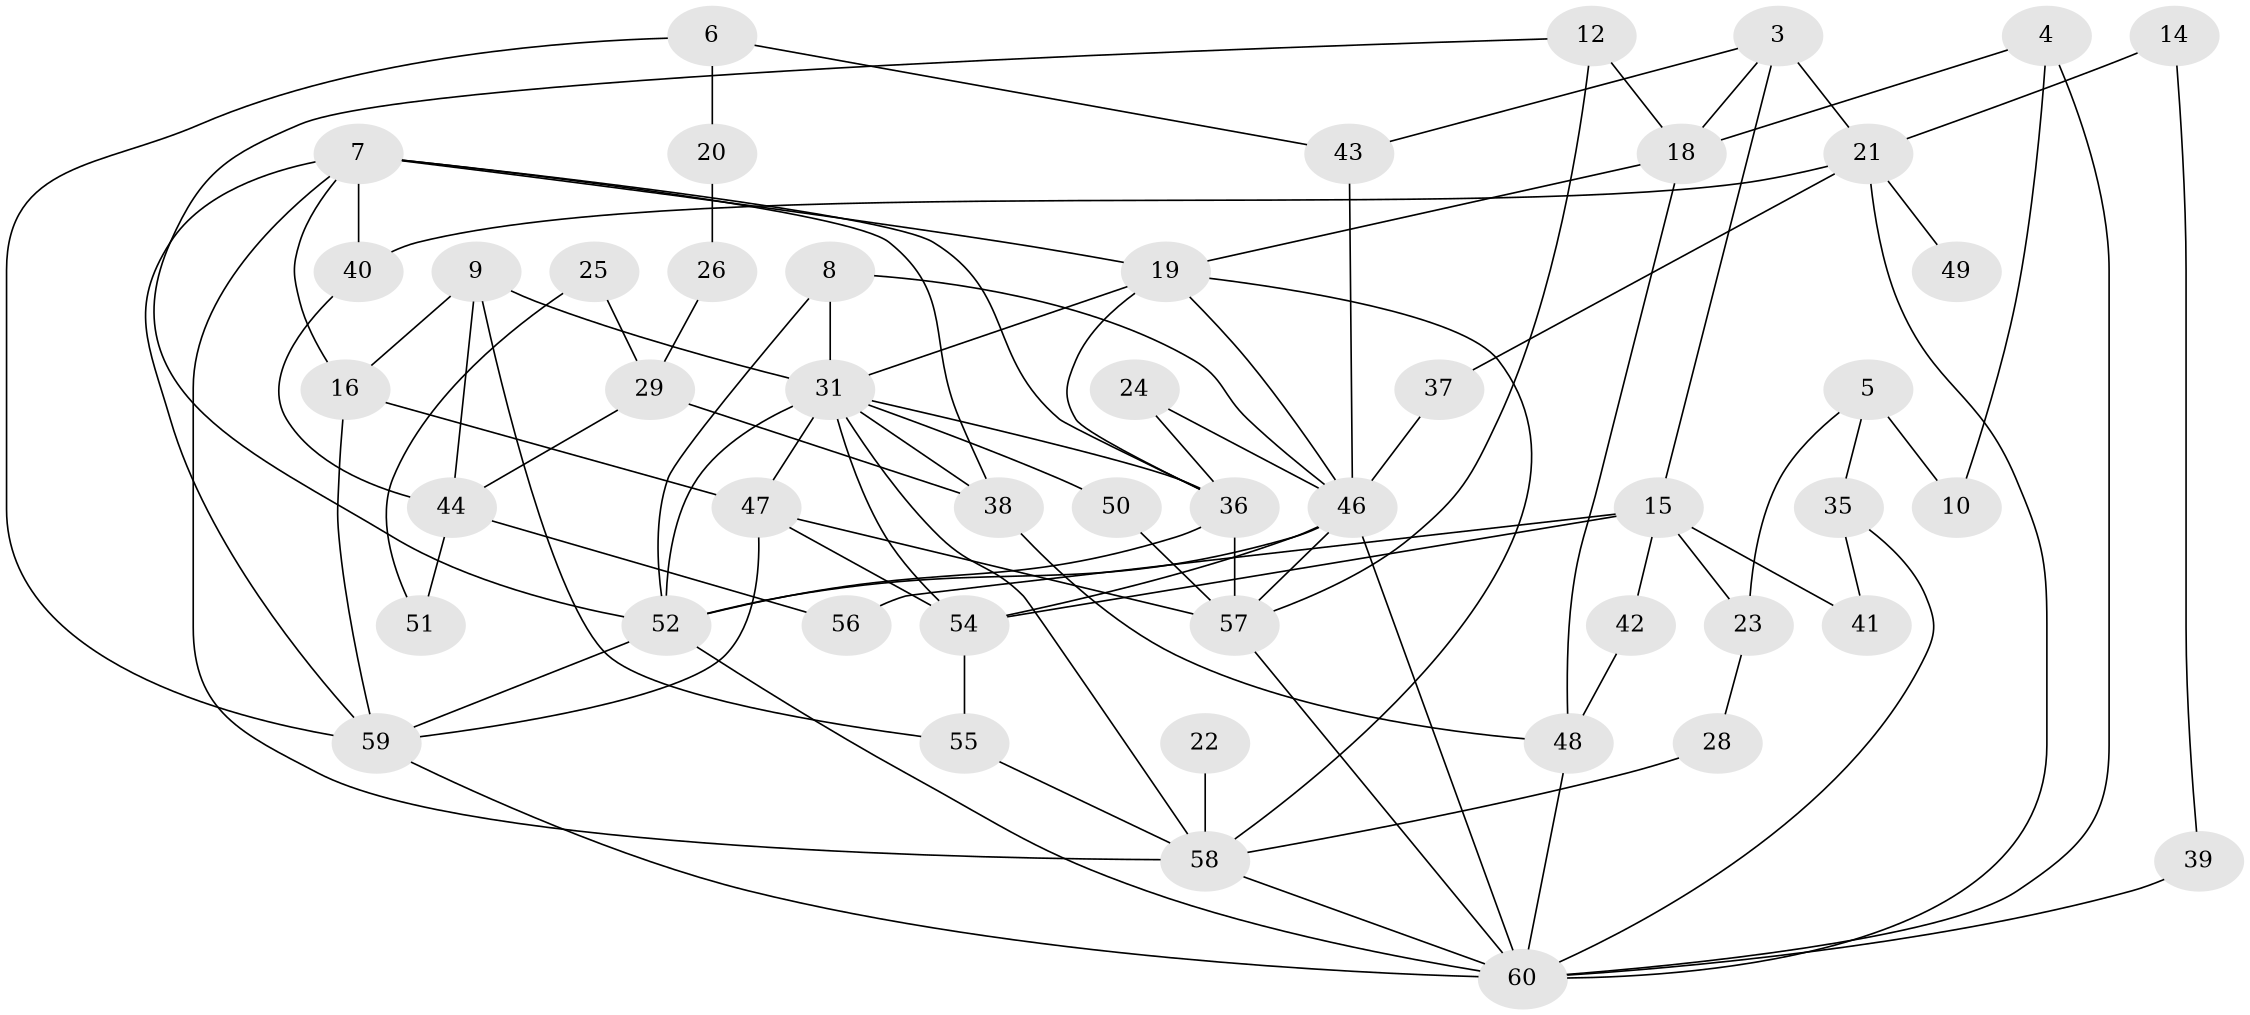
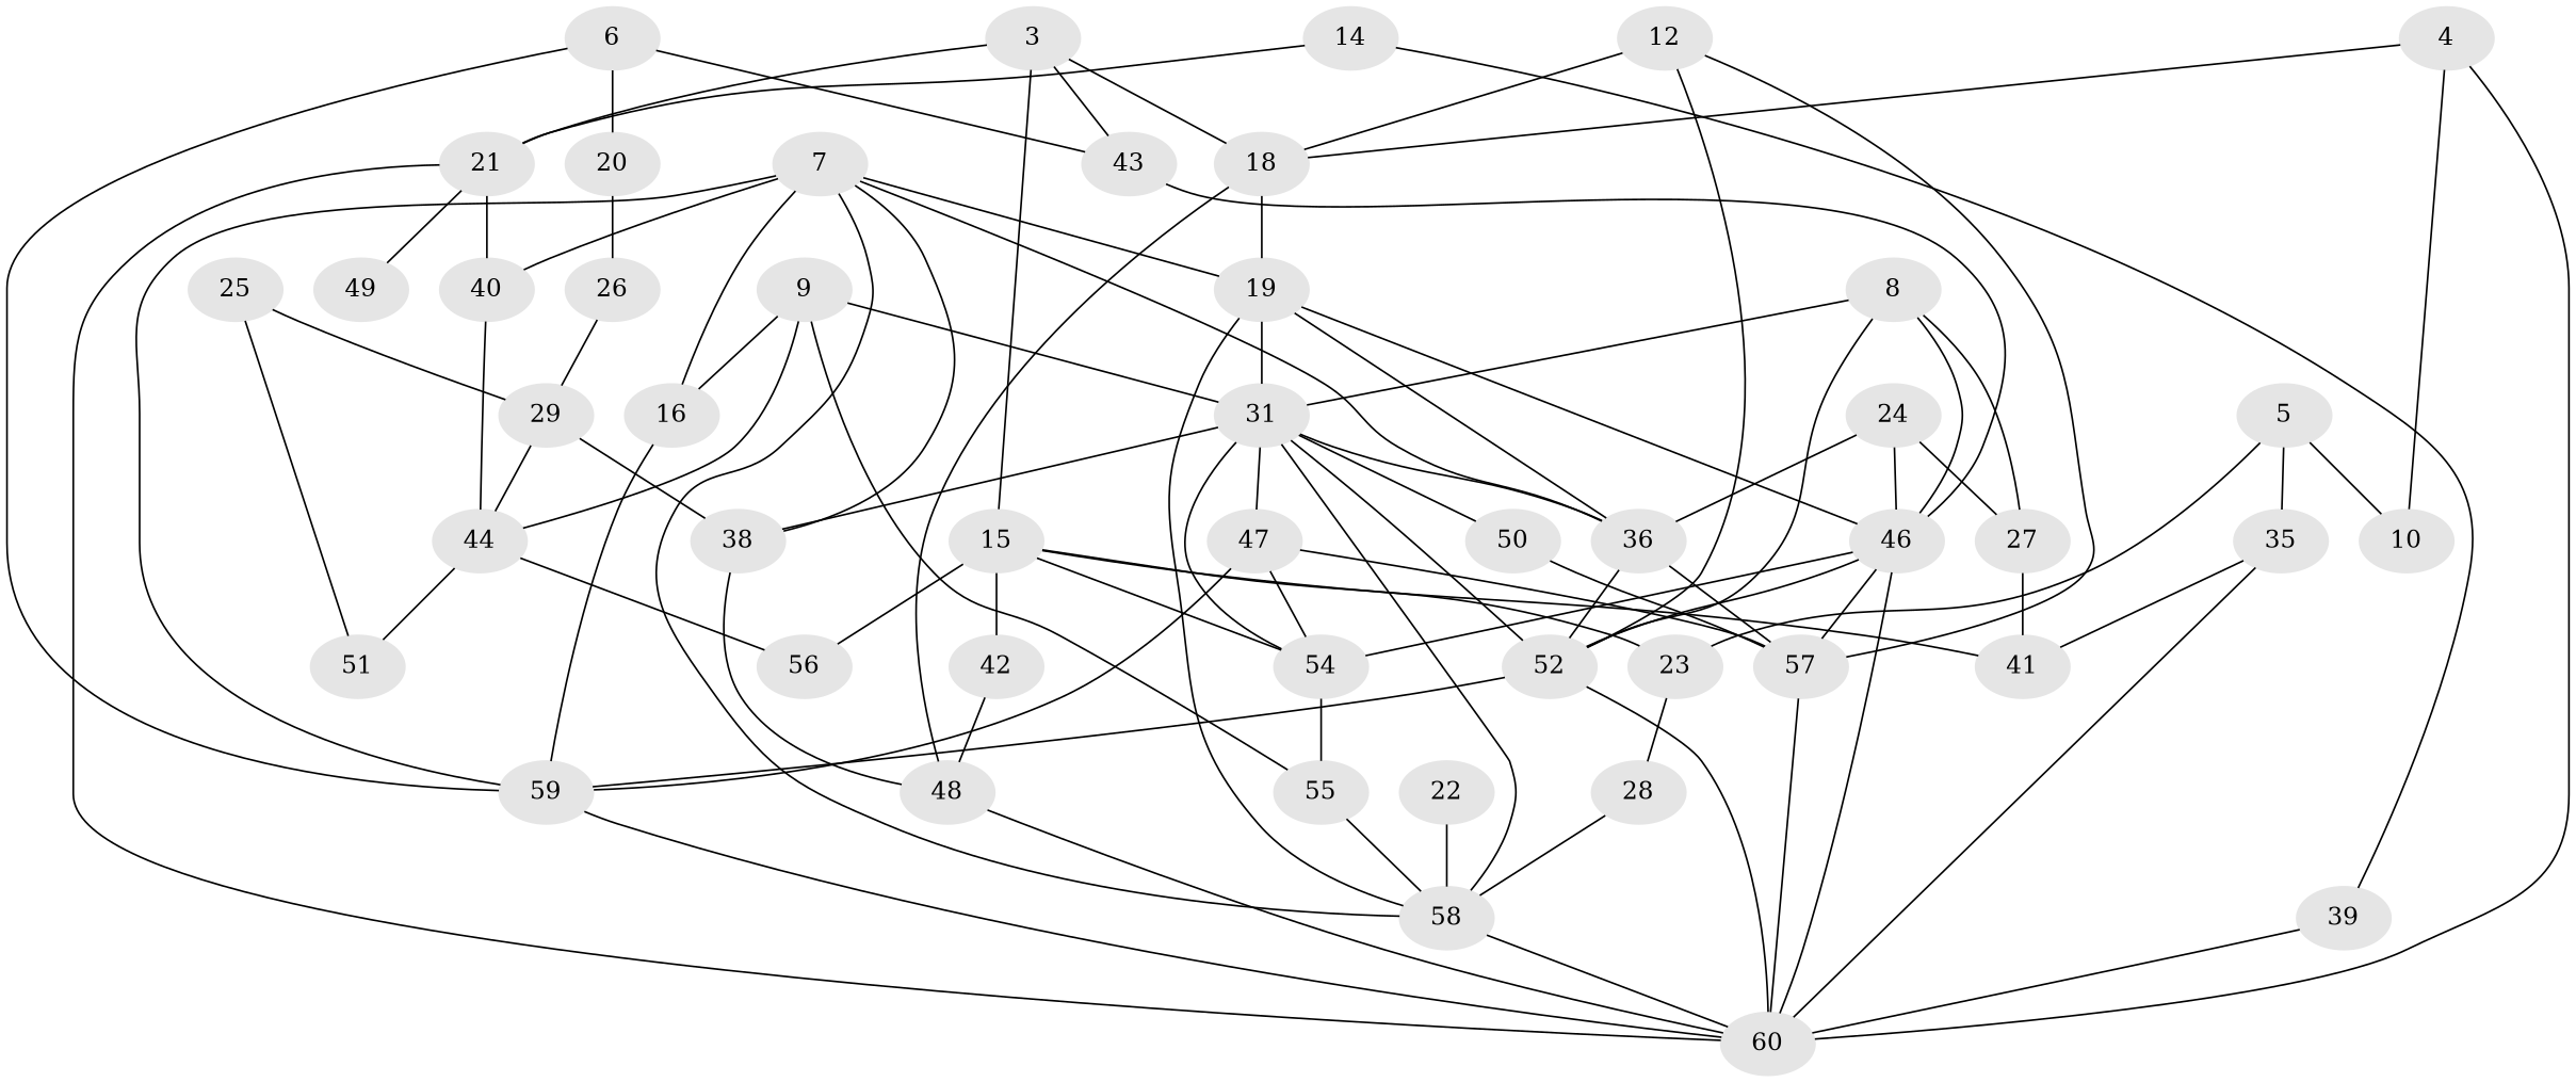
  graph {
    node [color=gray90 style=filled]
    edge [weight=1.0]
    3
    15
    18
    21
    43
    23
    41
    42
    54
    56
    19
    48
    60
    40
-   37
    49
    46
    4
    10
    5
    35
    6
    20
    59
    26
    7
    16
    36
    38
    58
    47
    31
    52
    57
    44
    8
+   27
    50
    9
    55
    51
    28
    12
    14
    39
    29
    22
    24
    25
    3 -- 15
    3 -- 18
    3 -- 21 [weight=2.0]
    3 -- 43
    15 -- 23
    15 -- 41
    15 -- 42
    15 -- 54 [weight=2.0]
    15 -- 56
    18 -- 19
    18 -- 48
    21 -- 60
    21 -- 40
-   21 -- 37
    21 -- 49
    43 -- 46
    23 -- 28
    42 -- 48
    54 -- 55
    19 -- 46
    19 -- 36
    19 -- 58
    19 -- 31
    48 -- 60
    40 -- 44
-   37 -- 46
    46 -- 54 [weight=2.0]
    46 -- 60
    46 -- 52 [weight=2.0]
    46 -- 57
    4 -- 18
    4 -- 60
    4 -- 10
    5 -- 23
    5 -- 10
    5 -- 35
    35 -- 41
    35 -- 60
    6 -- 43
    6 -- 20
    6 -- 59
    20 -- 26
    59 -- 60
    26 -- 29
    7 -- 19
    7 -- 40 [weight=2.0]
    7 -- 59
    7 -- 16
    7 -- 36
    7 -- 38
    7 -- 58
    16 -- 59
-   16 -- 47
    36 -- 52
    36 -- 57
    38 -- 48
    58 -- 60
    47 -- 54
    47 -- 59
    47 -- 57 [weight=2.0]
    31 -- 54
    31 -- 36
    31 -- 38
    31 -- 58
    31 -- 47
    31 -- 52
    31 -- 50
    52 -- 60
    52 -- 59
    57 -- 60
    44 -- 56
    44 -- 51
    8 -- 46
    8 -- 31
    8 -- 52
+   8 -- 27
+   27 -- 41
    50 -- 57
    9 -- 16
    9 -- 31
    9 -- 44
    9 -- 55
    55 -- 58
    28 -- 58
    12 -- 18
    12 -- 52
    12 -- 57
    14 -- 21
    14 -- 39
    39 -- 60
    29 -- 38
    29 -- 44
    22 -- 58
    24 -- 46
    24 -- 36
+   24 -- 27
    25 -- 51
    25 -- 29
  }
